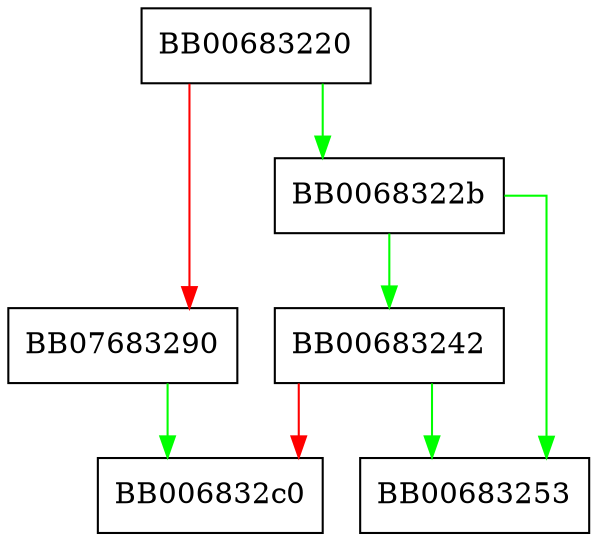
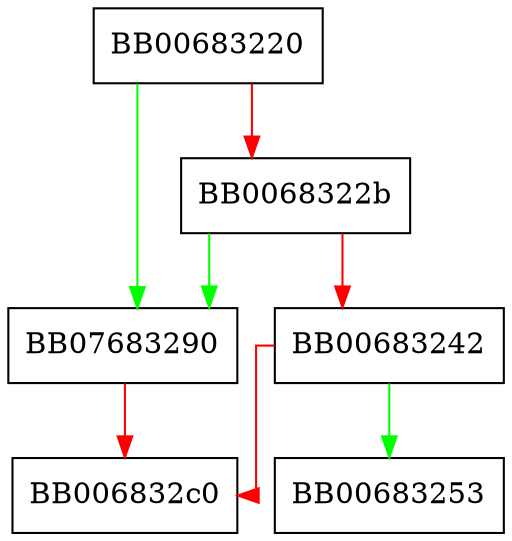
  digraph {
    splines=ortho
    node [shape=box]
    edge [color=red]
    n1 [label=BB07683290]
    BB00683220
    BB0068322b
    BB006832c0
    BB00683253
    BB00683242
-   n1 -> BB006832c0 [color=green]
-   BB00683220 -> n1
-   BB00683220 -> BB0068322b [color=green]
-   BB0068322b -> BB00683253 [color=green]
-   BB0068322b -> BB00683242 [color=green]
+   n1 -> BB006832c0
+   BB00683220 -> n1 [color=green]
+   BB00683220 -> BB0068322b
+   BB0068322b -> n1 [color=green]
+   BB0068322b -> BB00683242
    BB00683242 -> BB006832c0
    BB00683242 -> BB00683253 [color=green]
  }
